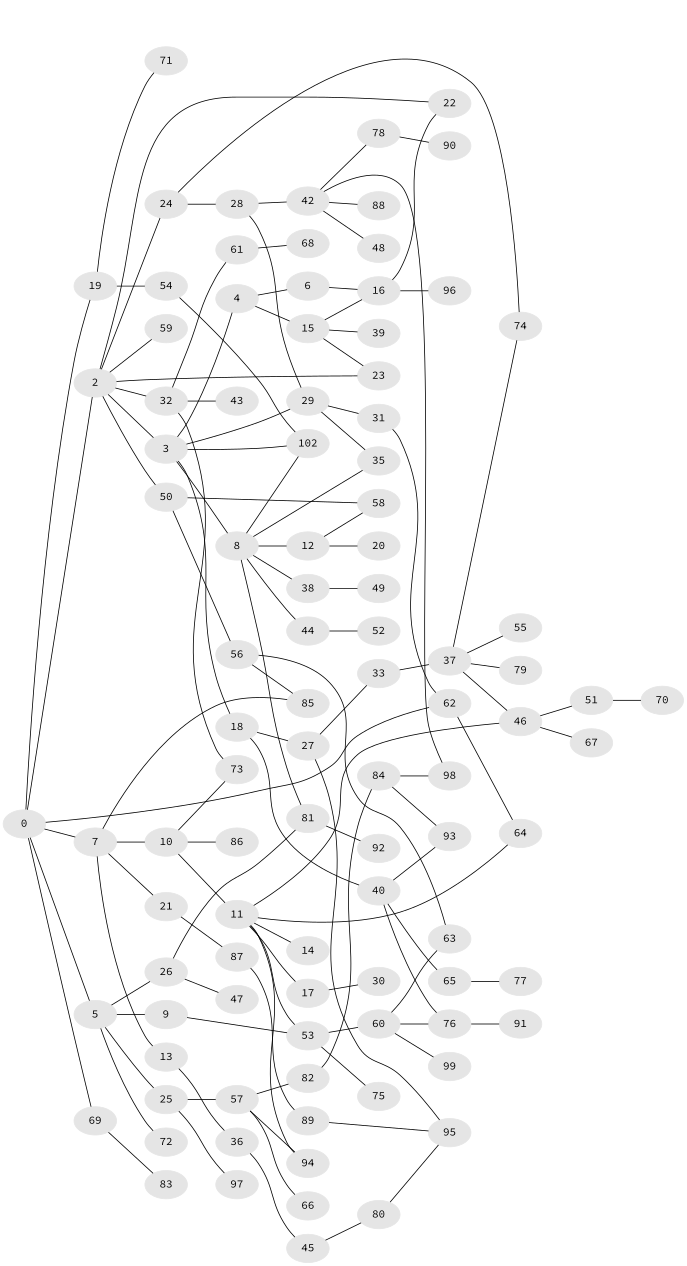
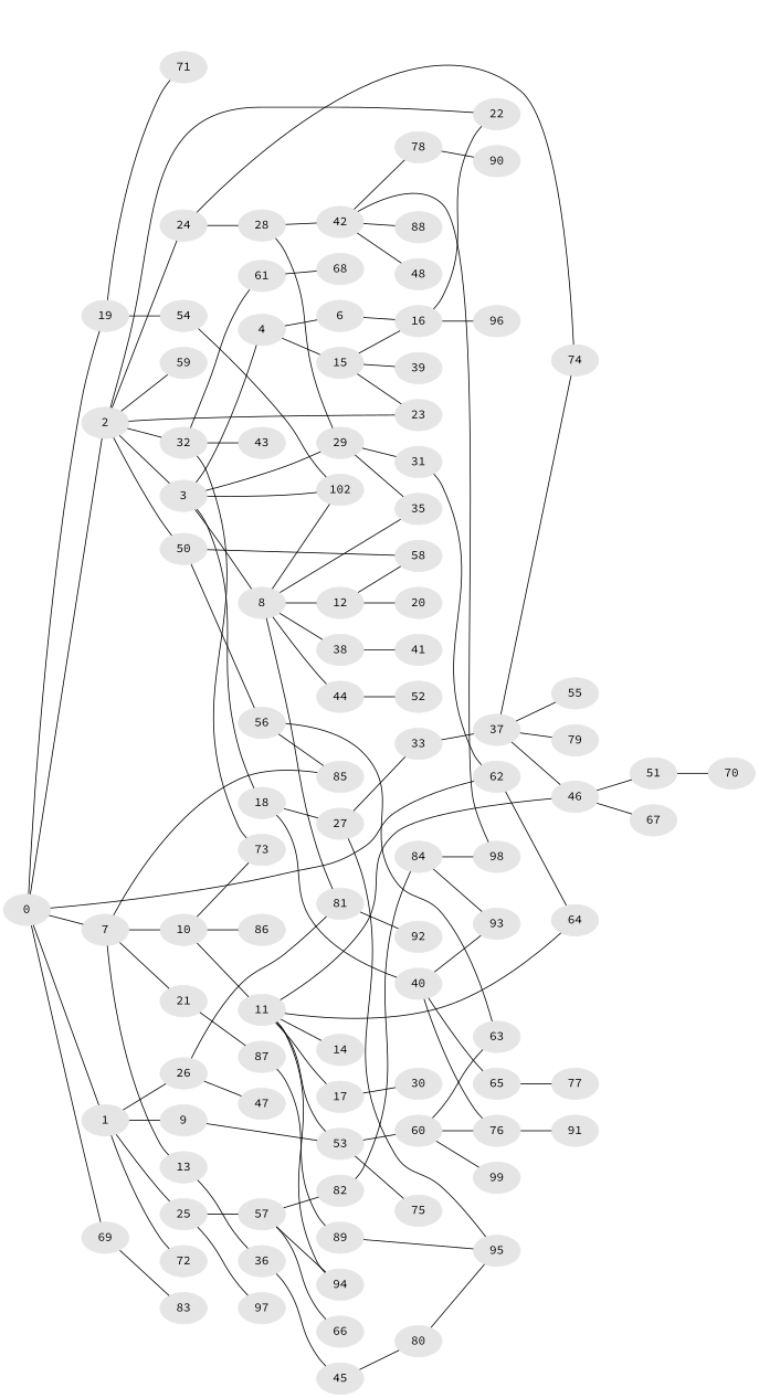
  graph {
    fontname="Source Code Pro"
    rankdir=LR
    node [color=gray90 fontname="Source Code Pro" style=filled]
    edge [fontname="Source Code Pro"]
    n1 [label=0]
    2
-   5
+   5 [label=1]
    7
    19
    62
    69
    3
    22
    23
    24
    32
    50
    59
    9
    25
    26
    72
    10
    13
    21
    85
    54
    71
    64
    83
    4
    8
    18
    29
    n31 [label=102]
    28
    74
    73
    43
    61
    58
    56
    6
    15
    12
    35
    38
    44
    81
    27
    40
    31
    16
    39
    53
    57
    97
    47
    96
    11
    86
    36
    87
    20
-   49
+   49 [label=41]
    52
    92
    60
    75
    14
    17
    46
    94
    30
    51
    67
    45
    33
    95
    76
    65
    93
    89
    42
    66
    82
    37
    48
    78
    88
    98
    68
    55
    79
    91
    80
    77
    90
    70
    63
    99
    84
    n1 -- 2
    n1 -- 5
    n1 -- 7
    n1 -- 19
    n1 -- 62
    n1 -- 69
    2 -- 3
    2 -- 22
    2 -- 23
    2 -- 24
    2 -- 32
    2 -- 50
    2 -- 59
    5 -- 9
    5 -- 25
    5 -- 26
    5 -- 72
    7 -- 10
    7 -- 13
    7 -- 21
    7 -- 85
    19 -- 54
    19 -- 71
    62 -- 64
    69 -- 83
    3 -- 4
    3 -- 8
    3 -- 18
    3 -- 29
    3 -- n31
    24 -- 28
    24 -- 74
    32 -- 73
    32 -- 43
    32 -- 61
    50 -- 58
    50 -- 56
    9 -- 53
    25 -- 57
    25 -- 97
    26 -- 81
    26 -- 47
    10 -- 73
    10 -- 11
    10 -- 86
    13 -- 36
    21 -- 87
    54 -- n31
    4 -- 6
    4 -- 15
    8 -- n31
    8 -- 12
    8 -- 35
    8 -- 38
    8 -- 44
    8 -- 81
    18 -- 27
    18 -- 40
    29 -- 35
    29 -- 31
    28 -- 29
    28 -- 42
    61 -- 68
    56 -- 85
    56 -- 63
    6 -- 16
    15 -- 23
    15 -- 16
    15 -- 39
    12 -- 58
    12 -- 20
    38 -- 49
    44 -- 52
    81 -- 92
    27 -- 33
    27 -- 95
    40 -- 76
    40 -- 65
    40 -- 93
    31 -- 62
    16 -- 22
    16 -- 96
    53 -- 60
    53 -- 75
    57 -- 94
    57 -- 66
    57 -- 82
    11 -- 64
    11 -- 53
    11 -- 14
    11 -- 17
    11 -- 46
    11 -- 94
    36 -- 45
    87 -- 89
    60 -- 76
    60 -- 63
    60 -- 99
    17 -- 30
    46 -- 51
    46 -- 67
    51 -- 70
    45 -- 80
    33 -- 37
    76 -- 91
    65 -- 77
    89 -- 95
    42 -- 48
    42 -- 78
    42 -- 88
    42 -- 98
    82 -- 84
    37 -- 74
    37 -- 46
    37 -- 55
    37 -- 79
    78 -- 90
    80 -- 95
    84 -- 93
    84 -- 98
  }
